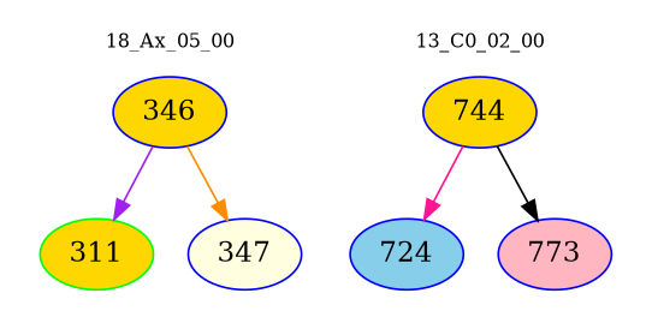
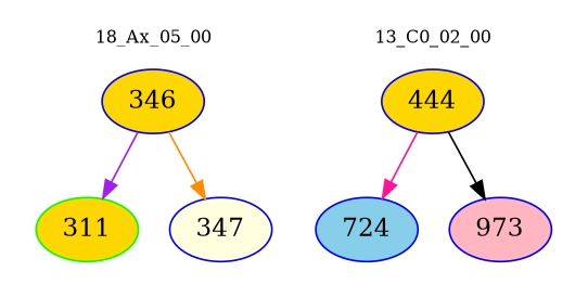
  digraph {
    node [color=blue fillcolor=gold style=filled]
    n1 [label=346]
    n2 [color=green label=311]
    n3 [fillcolor=lightyellow label=347]
-   n4 [label=744]
+   n4 [label=444]
    n5 [fillcolor=skyblue label=724]
-   n6 [fillcolor=lightpink label=773]
+   n6 [fillcolor=lightpink label=973]
    subgraph cluster_1 {
      color=white
      fontsize=10
      label="18_Ax_05_00"
      n1
      n2
      n3
    }
    subgraph cluster_2 {
      color=white
      fontsize=10
      label="13_C0_02_00"
      n4
      n5
      n6
    }
    n1 -> n2 [color=purple]
    n1 -> n3 [color=darkorange]
    n4 -> n5 [color=deeppink]
    n4 -> n6 [color=black]
  }
